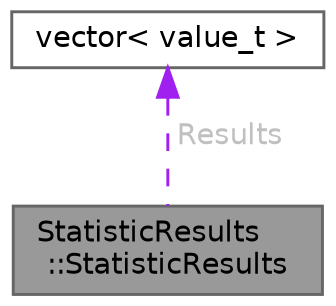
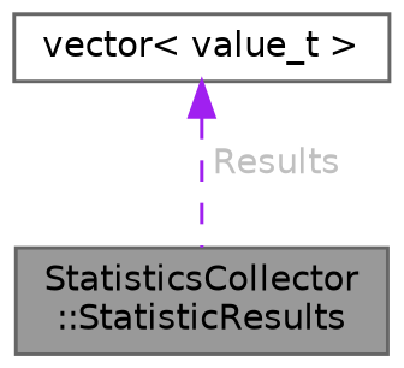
  digraph {
    node [color=gray40 fontname=Helvetica fontsize=10 shape=box style=filled]
-   n1 [fillcolor=grey60 fontcolor=black height=0.2 label="StatisticResults\l::StatisticResults" width=0.4]
+   n1 [fillcolor=grey60 fontcolor=black height=0.2 label="StatisticsCollector\l::StatisticResults" width=0.4]
    n2 [fillcolor=white height=0.2 label="vector\< value_t \>" width=0.4]
    n2 -> n1 [color=purple dir=back fontcolor=grey fontname=Helvetica fontsize=10 label=" Results" labelfontname=Helvetica labelfontsize=10 style=dashed]
  }
